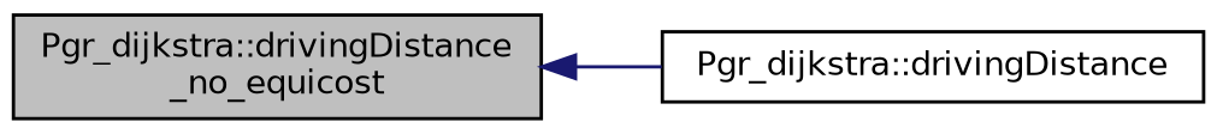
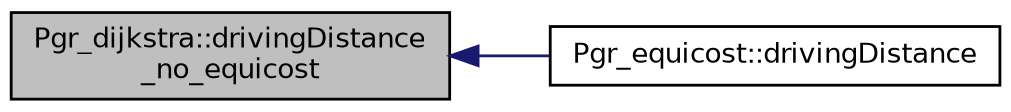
  digraph {
    rankdir=LR
    node [color=black fontname=Helvetica fontsize=10 shape=record style=filled]
    n1 [fillcolor=grey75 fontcolor=black height=0.2 label="Pgr_dijkstra::drivingDistance\l_no_equicost" width=0.4]
-   n2 [fillcolor=white height=0.2 label="Pgr_dijkstra::drivingDistance" width=0.4]
+   n2 [fillcolor=white height=0.2 label="Pgr_equicost::drivingDistance" width=0.4]
    n1 -> n2 [color=midnightblue dir=back fontname=Helvetica fontsize=10 labelfontname=Helvetica labelfontsize=10 style=solid]
  }
